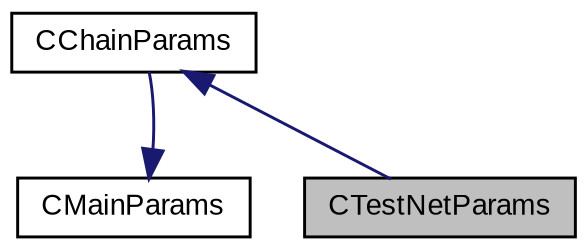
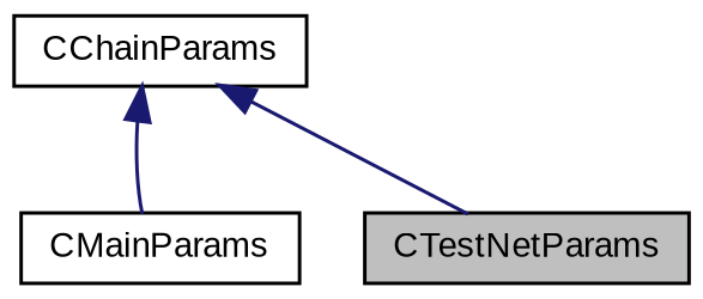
  digraph {
    fontname="Liberation Sans"
    node [color=black fillcolor=white fontname="Liberation Sans" fontsize=10 shape=record style=filled]
    edge [color=midnightblue dir=back fontname="Liberation Sans" fontsize=10 labelfontname=Helvetica labelfontsize=10 style=solid]
    n1 [fillcolor=grey75 fontcolor=black height=0.2 label=CTestNetParams width=0.4]
    n2 [height=0.2 label=CMainParams width=0.4]
    n3 [height=0.2 label=CChainParams width=0.4]
    n3 -> n1
-   n2 -> n3
+   n3 -> n2
  }
